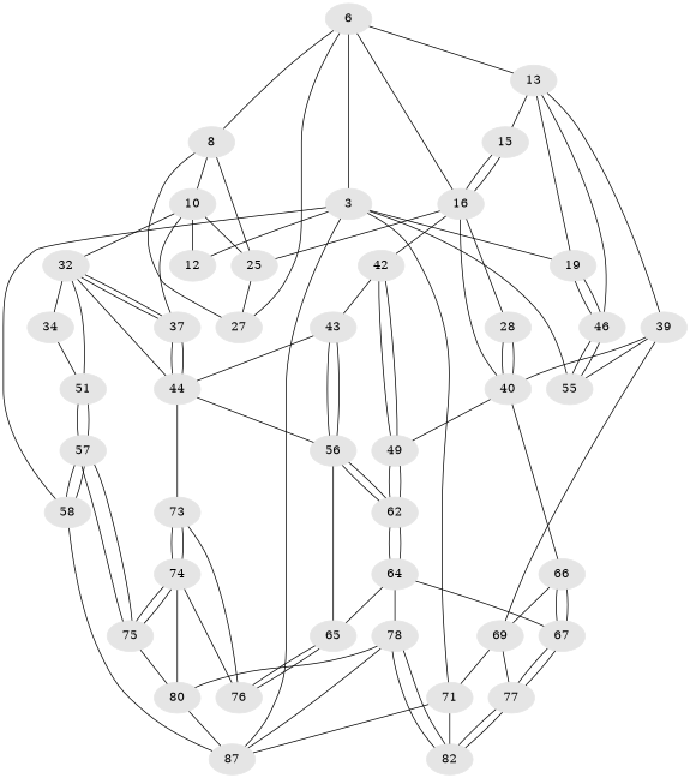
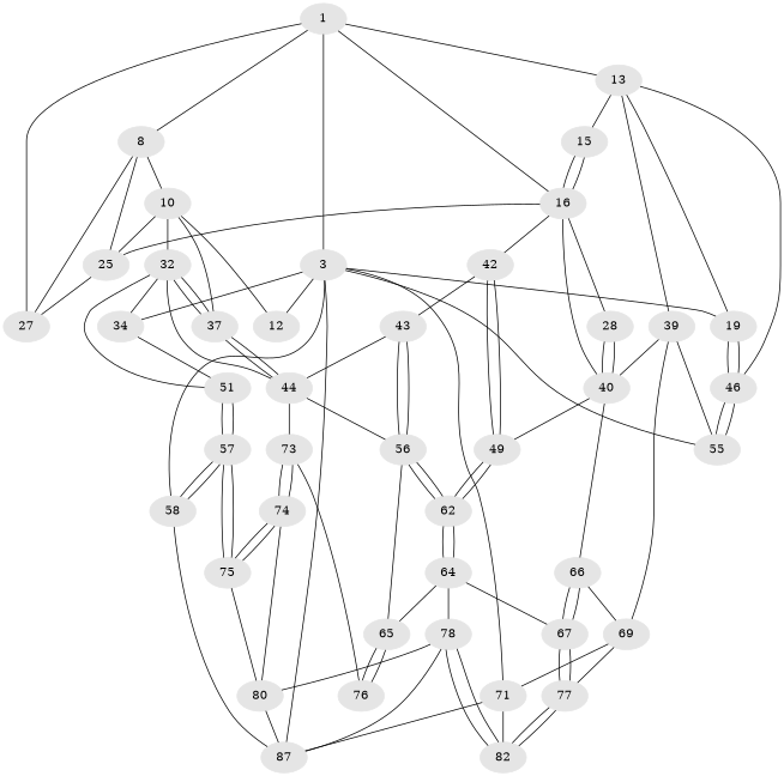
  graph {
    node [color=gray90 style=filled]
-   1 [super="+2+6" label=6]
+   1 [super="+2+6"]
    3 [super="+85+4+20"]
    8 [super="+9"]
    13 [super="+14+17"]
    16 [super="+23"]
    27
    12
    19
    34 [super="+35+47"]
    55
    58
    71 [super="+86"]
    87 [super="+90+88"]
    10 [super="+29+11"]
    25 [super="+26"]
    15
    39 [super="+53"]
    46
    28
    40 [super="+45"]
    42
    51
    82
    32 [super="+33"]
    37
    44 [super="+52"]
    69 [super="+72"]
    49
    66
    43
    n31 [label=56 super="+60"]
    73
    57
    77
    62
    67
    65
    76
    74 [super="+81"]
    64 [super="+68"]
    75
    80 [super="+83"]
    78 [super="+79"]
    1 -- 3
    1 -- 8
    1 -- 13
    1 -- 16
    1 -- 27
    3 -- 12
    3 -- 19
+   3 -- 34 [weight=2]
    3 -- 55
    3 -- 58 [weight=2]
    3 -- 71
    3 -- 87
    8 -- 27
    8 -- 10
    8 -- 25
    13 -- 19
    13 -- 15 [weight=2]
    13 -- 39
    13 -- 46
    16 -- 25
    16 -- 28
    16 -- 40
    16 -- 42
    19 -- 46
    19 -- 46
    34 -- 51
    58 -- 87
    71 -- 87
    71 -- 82
    10 -- 12
    10 -- 25
    10 -- 32
    10 -- 37
    25 -- 27
    15 -- 16
    15 -- 16
    39 -- 55
    39 -- 40 [weight=2]
    39 -- 69
    46 -- 55
    46 -- 55
    28 -- 40
    28 -- 40
    40 -- 49
    40 -- 66
    42 -- 49
    42 -- 49
    42 -- 43
    51 -- 57
    51 -- 57
    32 -- 34
    32 -- 51
    32 -- 37
    32 -- 37
    32 -- 44
    37 -- 44
    37 -- 44
    44 -- n31
    44 -- 73
    69 -- 71
    69 -- 77
    49 -- 62
    49 -- 62
    66 -- 69
    66 -- 67
    66 -- 67
    43 -- 44
    43 -- n31
    43 -- n31
    n31 -- 62
    n31 -- 62
    n31 -- 65
    73 -- 76
    73 -- 74
    73 -- 74
    57 -- 58
    57 -- 58
    57 -- 75
    57 -- 75
    77 -- 82
    77 -- 82
    62 -- 64
    62 -- 64
    67 -- 77
    67 -- 77
    65 -- 76
    65 -- 76
-   74 -- 76
    74 -- 75
    74 -- 75
    74 -- 80
    64 -- 67
    64 -- 65
    64 -- 78
    75 -- 80
    80 -- 87 [weight=2]
    78 -- 87
    78 -- 82
    78 -- 82
    78 -- 80
  }
